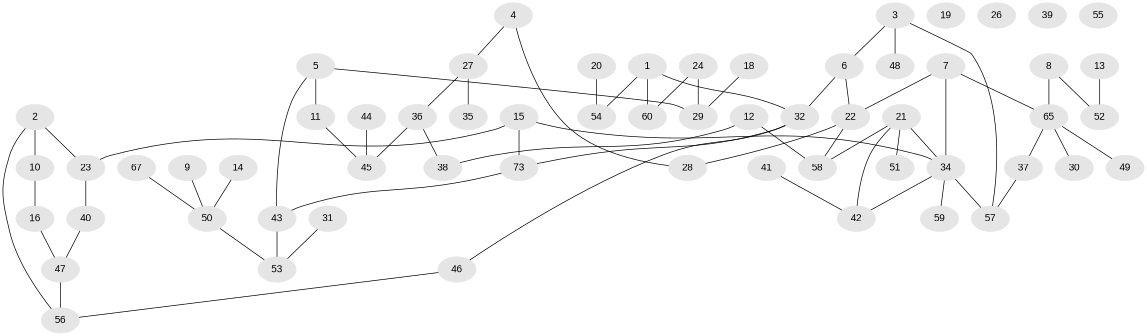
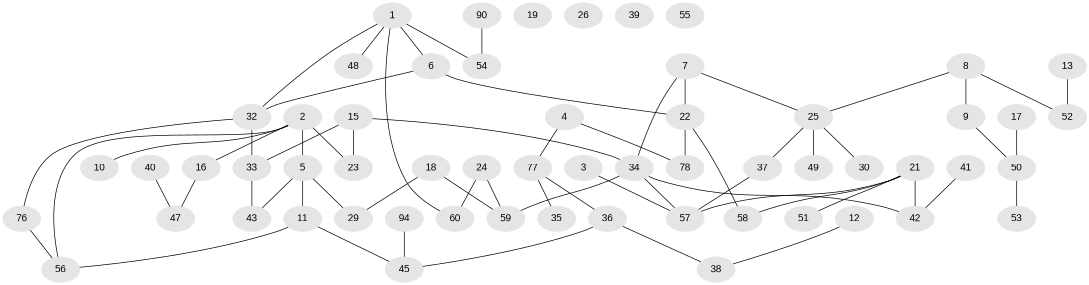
  graph {
    fontname="Liberation Sans"
    node [color=gray90 fontname="Liberation Sans" style=filled]
    edge [fontname="Liberation Sans"]
    1
    32
    48
    54
    60
-   33 [label=73]
-   46
+   33
+   46 [label=76]
    40
    47
    2
    5
    10
    23
    56
    11
    29
    43
    16
    3
    6
    57
    22
    4
-   27
-   28
+   27 [label=77]
+   28 [label=78]
    36
    35
    45
    53
    58
    7
-   25 [label=65]
+   25
    34
    30
    37
    49
    42
    59
    8
    9
    52
    50
    12
    38
    13
-   14
    15
-   17 [label=67]
+   17
    18
    19
-   20
+   20 [label=90]
    21
    51
    24
    26
-   31
    39
    41
-   44
+   44 [label=94]
    55
    1 -- 32
-   3 -- 48
+   1 -- 48
    1 -- 54
    1 -- 60
    32 -- 33
    32 -- 46
    33 -- 43
    46 -- 56
    40 -- 47
-   47 -- 56
+   11 -- 56
+   2 -- 5
    2 -- 10
    2 -- 23
    2 -- 56
    5 -- 11
    5 -- 29
    5 -- 43
-   10 -- 16
-   23 -- 40
+   2 -- 16
    11 -- 45
-   43 -- 53
    16 -- 47
-   3 -- 6
+   1 -- 6
    3 -- 57
    6 -- 32
    6 -- 22
    22 -- 28
    22 -- 58
    4 -- 27
    4 -- 28
    27 -- 36
    27 -- 35
    36 -- 45
    36 -- 38
    7 -- 22
    7 -- 25
    7 -- 34
    25 -- 30
    25 -- 37
    25 -- 49
    34 -- 57
    34 -- 42
    34 -- 59
    37 -- 57
    8 -- 25
+   8 -- 9
    8 -- 52
    9 -- 50
    50 -- 53
-   12 -- 58
    12 -- 38
    13 -- 52
-   14 -- 50
    15 -- 33
    15 -- 23
    15 -- 34
    17 -- 50
    18 -- 29
+   18 -- 59
    20 -- 54
    21 -- 58
-   21 -- 34
+   21 -- 57
    21 -- 42
    21 -- 51
    24 -- 60
-   24 -- 29
-   31 -- 53
+   24 -- 59
    41 -- 42
    44 -- 45
  }
